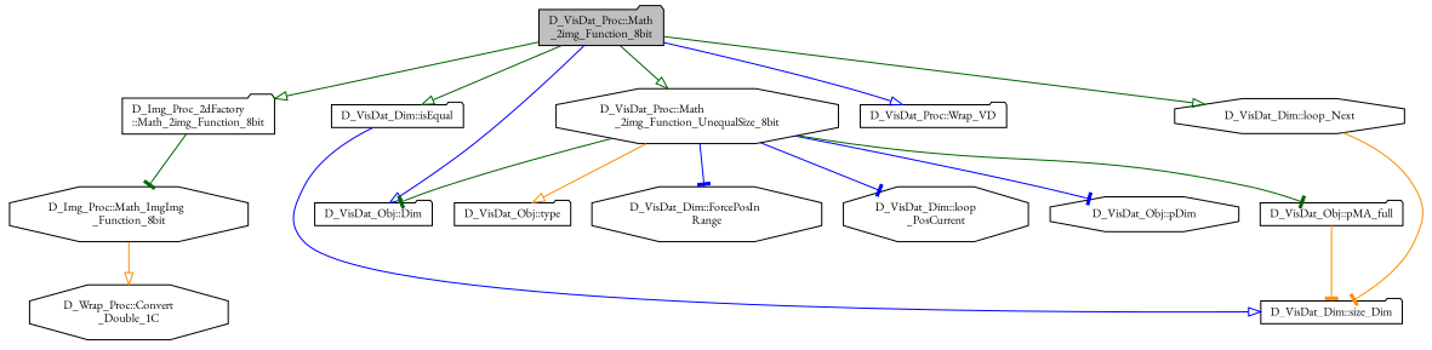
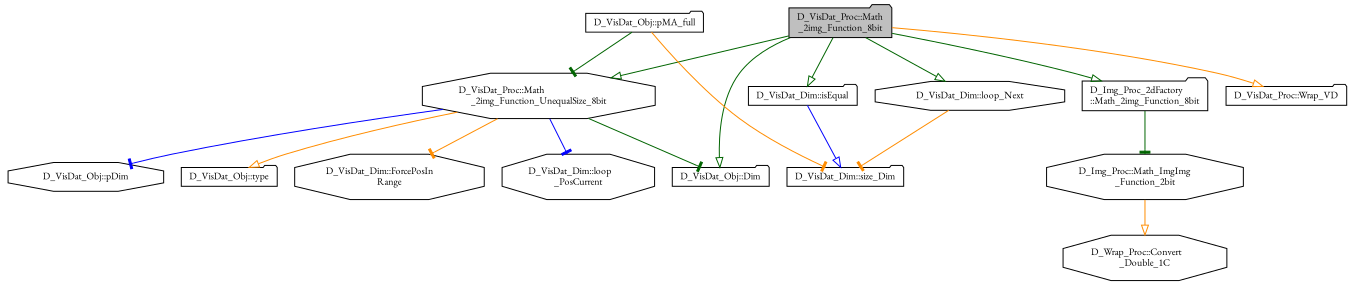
  digraph {
    fontname="EB Garamond"
    rankdir=TB
    node [color=black fillcolor=white fontname="EB Garamond" fontsize=10 shape=folder style=filled]
    edge [arrowhead=onormal color=darkgreen fontname="EB Garamond" fontsize=10 labelfontname=Helvetica labelfontsize=10 style=solid]
    n1 [fillcolor=grey75 fontcolor=black height=0.2 label="D_VisDat_Proc::Math\l_2img_Function_8bit" width=0.4]
    n2 [height=0.2 label="D_VisDat_Obj::Dim" width=0.4]
    n3 [height=0.2 label="D_VisDat_Dim::isEqual" width=0.4]
    n4 [height=0.2 label="D_Img_Proc_2dFactory\l::Math_2img_Function_8bit" width=0.4]
    n5 [height=0.2 label="D_VisDat_Proc::Math\l_2img_Function_UnequalSize_8bit" shape=octagon width=0.4]
    n6 [height=0.2 label="D_VisDat_Proc::Wrap_VD" width=0.4]
    n7 [height=0.2 label="D_VisDat_Dim::loop_Next" shape=octagon width=0.4]
    n8 [height=0.2 label="D_VisDat_Dim::size_Dim" width=0.4]
-   n9 [height=0.2 label="D_Img_Proc::Math_ImgImg\l_Function_8bit" shape=octagon width=0.4]
+   n9 [height=0.2 label="D_Img_Proc::Math_ImgImg\l_Function_2bit" shape=octagon width=0.4]
    n10 [height=0.2 label="D_VisDat_Dim::ForcePosIn\lRange" shape=octagon width=0.4]
    n11 [height=0.2 label="D_VisDat_Dim::loop\l_PosCurrent" shape=octagon width=0.4]
    n12 [height=0.2 label="D_VisDat_Obj::pDim" shape=octagon width=0.4]
    n13 [height=0.2 label="D_VisDat_Obj::pMA_full" width=0.4]
    n14 [height=0.2 label="D_VisDat_Obj::type" width=0.4]
    n15 [height=0.2 label="D_Wrap_Proc::Convert\l_Double_1C" shape=octagon width=0.4]
-   n1 -> n2 [color=blue]
+   n1 -> n2
    n1 -> n3
    n1 -> n4
    n1 -> n5
-   n1 -> n6 [color=blue]
+   n1 -> n6 [color=darkorange]
    n1 -> n7
    n3 -> n8 [color=blue]
    n4 -> n9 [arrowhead=tee]
    n5 -> n2 [arrowhead=tee]
-   n5 -> n10 [arrowhead=tee color=blue]
+   n5 -> n10 [arrowhead=tee color=darkorange]
    n5 -> n11 [arrowhead=tee color=blue]
    n5 -> n12 [arrowhead=tee color=blue]
-   n5 -> n13 [arrowhead=tee]
+   n13 -> n5 [arrowhead=tee]
    n5 -> n14 [color=darkorange]
    n7 -> n8 [arrowhead=tee color=darkorange]
    n9 -> n15 [color=darkorange]
    n13 -> n8 [arrowhead=tee color=darkorange]
  }
